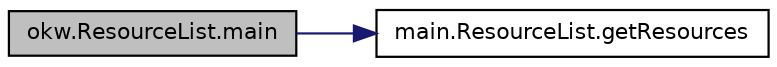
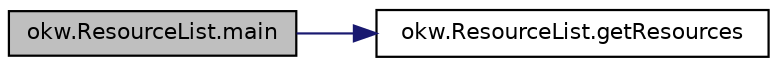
  digraph {
    rankdir=LR
    node [color=black fontname=Helvetica fontsize=10 shape=record style=filled]
    n1 [fillcolor=grey75 fontcolor=black height=0.2 label="okw.ResourceList.main" width=0.4]
-   n2 [fillcolor=white height=0.2 label="main.ResourceList.getResources" width=0.4]
+   n2 [fillcolor=white height=0.2 label="okw.ResourceList.getResources" width=0.4]
    n1 -> n2 [color=midnightblue fontname=Helvetica fontsize=10 labelfontname=Helvetica labelfontsize=10 style=solid]
  }
